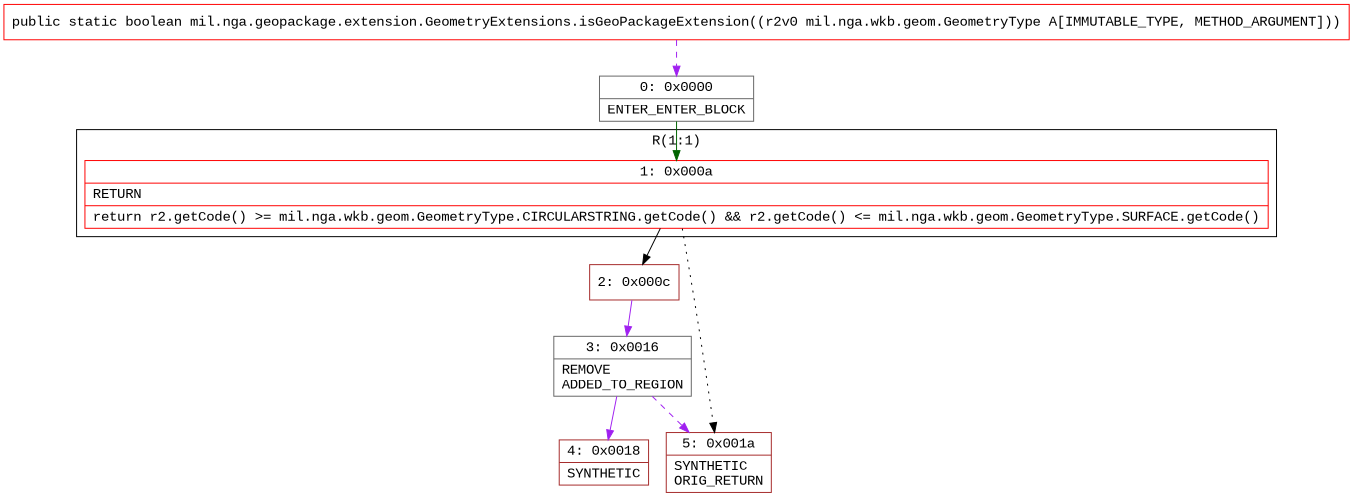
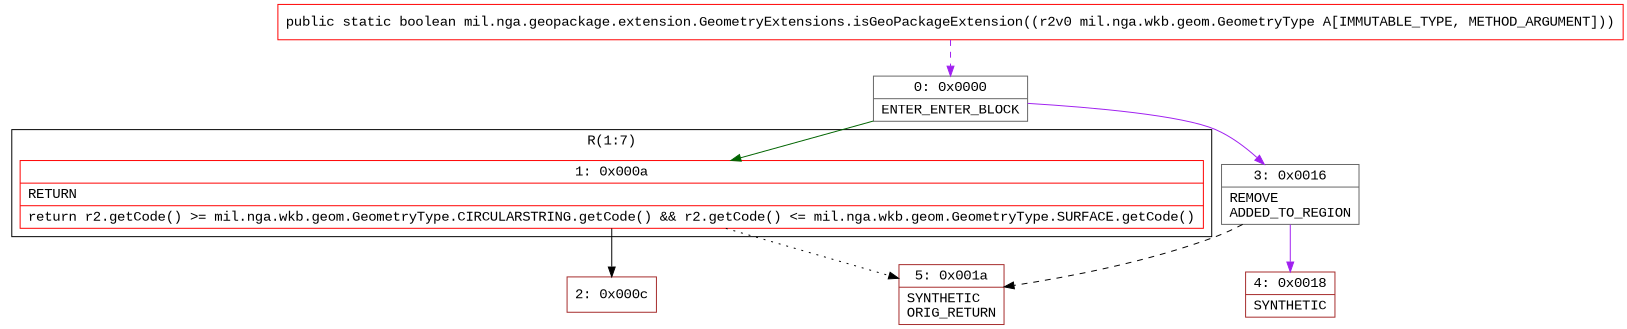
  digraph {
    fontname="Liberation Mono"
    node [color=brown fontname="Liberation Mono" shape=record]
    edge [color=black fontname="Liberation Mono" style=solid]
    n1 [color=red label="{1\:\ 0x000a|RETURN\l|return r2.getCode() \>= mil.nga.wkb.geom.GeometryType.CIRCULARSTRING.getCode() && r2.getCode() \<= mil.nga.wkb.geom.GeometryType.SURFACE.getCode()\l}"]
    n2 [label="{2\:\ 0x000c}"]
    n3 [label="{5\:\ 0x001a|SYNTHETIC\lORIG_RETURN\l}"]
    n4 [color=gray40 label="{3\:\ 0x0016|REMOVE\lADDED_TO_REGION\l}"]
    n5 [color=gray40 label="{0\:\ 0x0000|ENTER_ENTER_BLOCK\l}"]
    n6 [label="{4\:\ 0x0018|SYNTHETIC\l}"]
    n7 [color=red label="{public static boolean mil.nga.geopackage.extension.GeometryExtensions.isGeoPackageExtension((r2v0 mil.nga.wkb.geom.GeometryType A[IMMUTABLE_TYPE, METHOD_ARGUMENT])) }"]
    subgraph cluster_1 {
-     label="R(1:1)"
+     label="R(1:7)"
      n1
    }
    n1 -> n2
    n1 -> n3 [style=dotted]
-   n2 -> n4 [color=purple]
-   n4 -> n3 [color=purple style=dashed]
+   n5 -> n4 [color=purple]
+   n4 -> n3 [style=dashed]
    n4 -> n6 [color=purple]
    n5 -> n1 [color=darkgreen]
    n7 -> n5 [color=purple style=dashed]
  }
